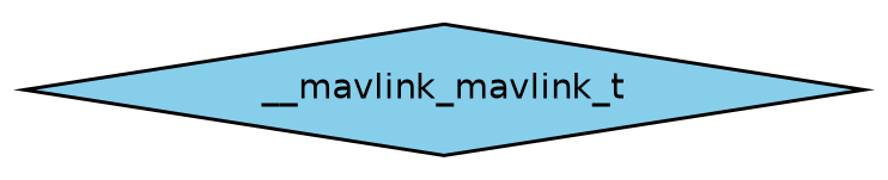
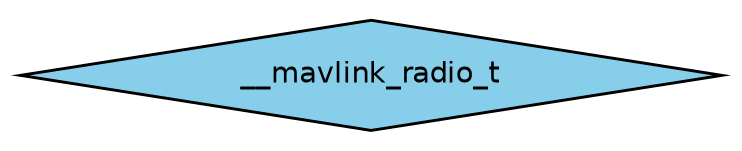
  digraph {
    rankdir=LR
-   n1 [color=black fillcolor=skyblue fontname=Helvetica fontsize=10 height=0.2 label=__mavlink_mavlink_t shape=diamond style=filled width=0.4]
+   n1 [color=black fillcolor=skyblue fontname=Helvetica fontsize=10 height=0.2 label=__mavlink_radio_t shape=diamond style=filled width=0.4]
  }
